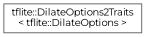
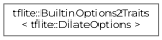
  digraph {
    rankdir=LR
    fontname=Montserrat
-   n1 [color=grey40 fillcolor=white fontname=Montserrat fontsize=10 height=0.2 label="tflite::DilateOptions2Traits\l\< tflite::DilateOptions \>" shape=box style=filled width=0.4]
+   n1 [color=grey40 fillcolor=white fontname=Montserrat fontsize=10 height=0.2 label="tflite::BuiltinOptions2Traits\l\< tflite::DilateOptions \>" shape=box style=filled width=0.4]
  }
